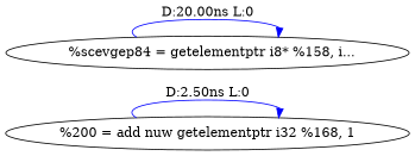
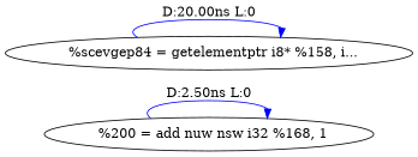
  digraph {
    rankdir=LR
    edge [color=blue]
-   n1 [label="%200 = add nuw getelementptr i32 %168, 1"]
+   n1 [label="  %200 = add nuw nsw i32 %168, 1"]
    n2 [label="  %scevgep84 = getelementptr i8* %158, i..."]
    n1 -> n1 [label="D:2.50ns L:0"]
    n2 -> n2 [label="D:20.00ns L:0"]
  }
